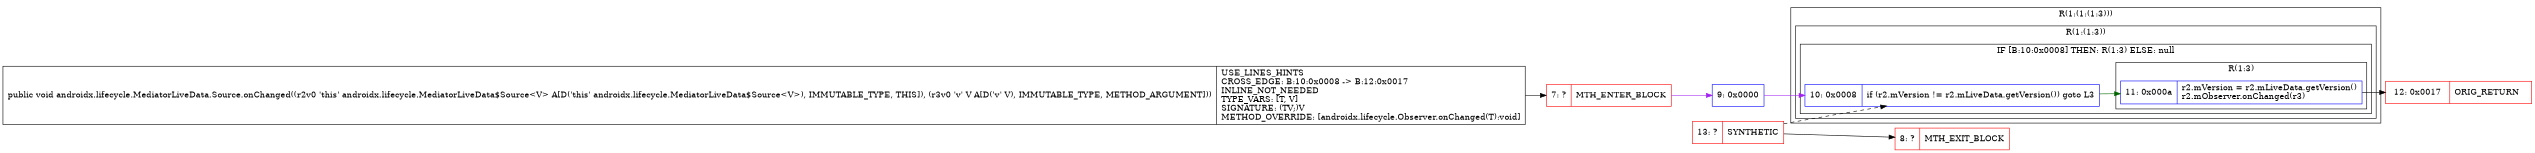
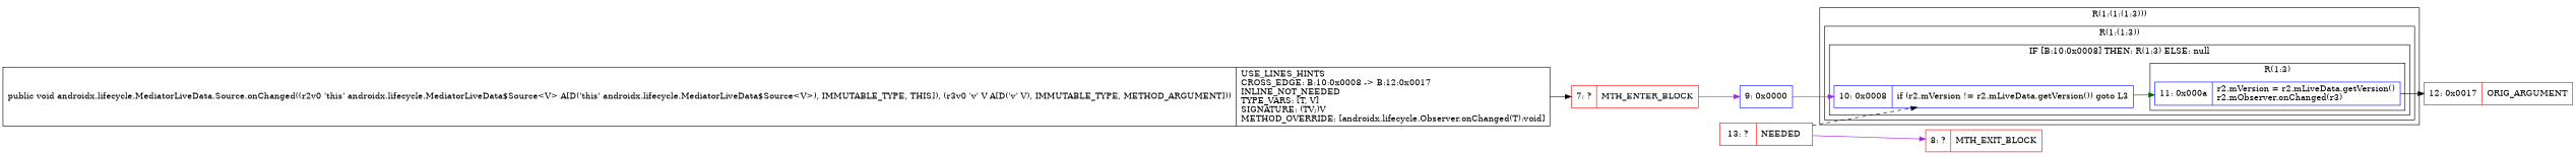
  digraph {
    fontname="DejaVu Serif"
    rankdir=LR
    node [color=red fontname="DejaVu Serif" shape=record]
    edge [color=black fontname="DejaVu Serif"]
    n1 [color=blue label="{11\:\ 0x000a|r2.mVersion = r2.mLiveData.getVersion()\lr2.mObserver.onChanged(r3)\l}"]
    n2 [color=blue label="{10\:\ 0x0008|if (r2.mVersion != r2.mLiveData.getVersion()) goto L3\l}"]
-   n3 [label="{12\:\ 0x0017|ORIG_RETURN\l}"]
-   n4 [label="{13\:\ ?|SYNTHETIC\l}"]
+   n3 [label="{12\:\ 0x0017|ORIG_ARGUMENT\l}"]
+   n4 [label="{13\:\ ?|NEEDED\l}"]
    n5 [label="{8\:\ ?|MTH_EXIT_BLOCK\l}"]
    n6 [label="{7\:\ ?|MTH_ENTER_BLOCK\l}"]
    n7 [color=blue label="{9\:\ 0x0000}"]
    n8 [label="{public void androidx.lifecycle.MediatorLiveData.Source.onChanged((r2v0 'this' androidx.lifecycle.MediatorLiveData$Source\<V\> A[D('this' androidx.lifecycle.MediatorLiveData$Source\<V\>), IMMUTABLE_TYPE, THIS]), (r3v0 'v' V A[D('v' V), IMMUTABLE_TYPE, METHOD_ARGUMENT]))  | USE_LINES_HINTS\lCROSS_EDGE: B:10:0x0008 \-\> B:12:0x0017\lINLINE_NOT_NEEDED\lTYPE_VARS: [T, V]\lSIGNATURE: (TV;)V\lMETHOD_OVERRIDE: [androidx.lifecycle.Observer.onChanged(T):void]\l}" color=""]
    subgraph cluster_1 {
      label="R(1:(1:(1:3)))"
      subgraph cluster_2 {
        label="R(1:(1:3))"
        subgraph cluster_3 {
          label="IF [B:10:0x0008] THEN: R(1:3) ELSE: null"
          n2
          subgraph cluster_4 {
            label="R(1:3)"
            n1
          }
        }
      }
    }
    n1 -> n3
    n2 -> n1 [color=darkgreen]
    n4 -> n2 [style=dashed]
-   n4 -> n5
+   n4 -> n5 [color=purple]
    n6 -> n7 [color=purple]
    n7 -> n2 [color=purple]
    n8 -> n6
  }
